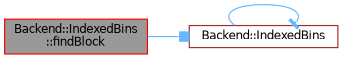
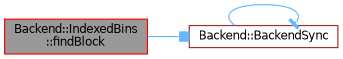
  digraph {
    rankdir=LR
    node [fontname=Helvetica fontsize=10 shape=box style=filled]
    edge [color=steelblue1 fontname=Helvetica fontsize=10 labelfontname=Helvetica labelfontsize=10 style=solid]
    n1 [color=red fillcolor=grey60 fontcolor=black height=0.2 label="Backend::IndexedBins\l::findBlock" width=0.4]
-   n2 [color=brown fillcolor=white height=0.2 label="Backend::IndexedBins" width=0.4]
+   n2 [color=brown fillcolor=white height=0.2 label="Backend::BackendSync" width=0.4]
    n1 -> n2 [arrowhead=box]
    n2 -> n2 [arrowhead=tee]
  }
